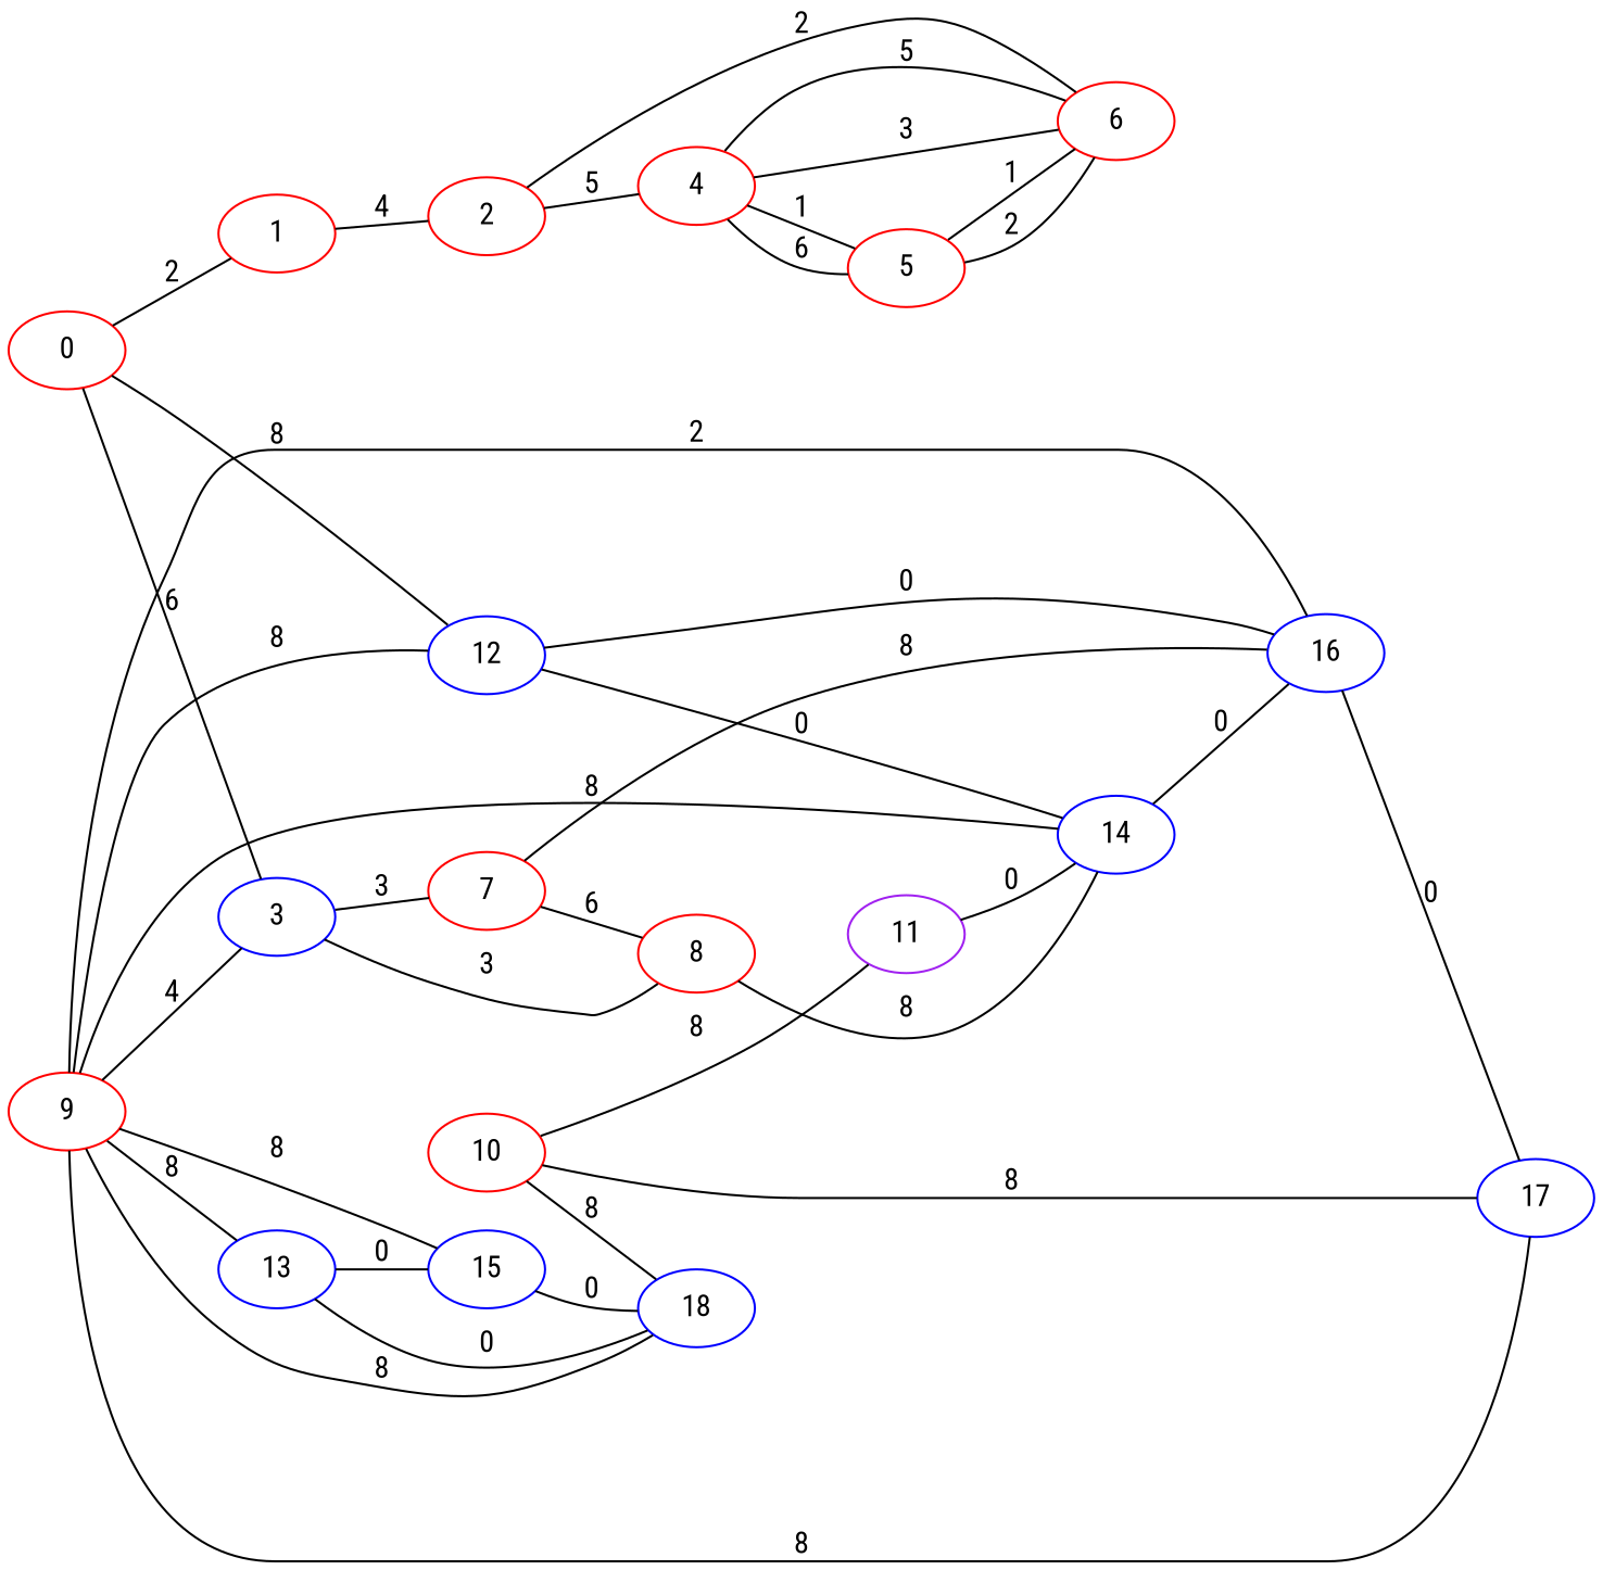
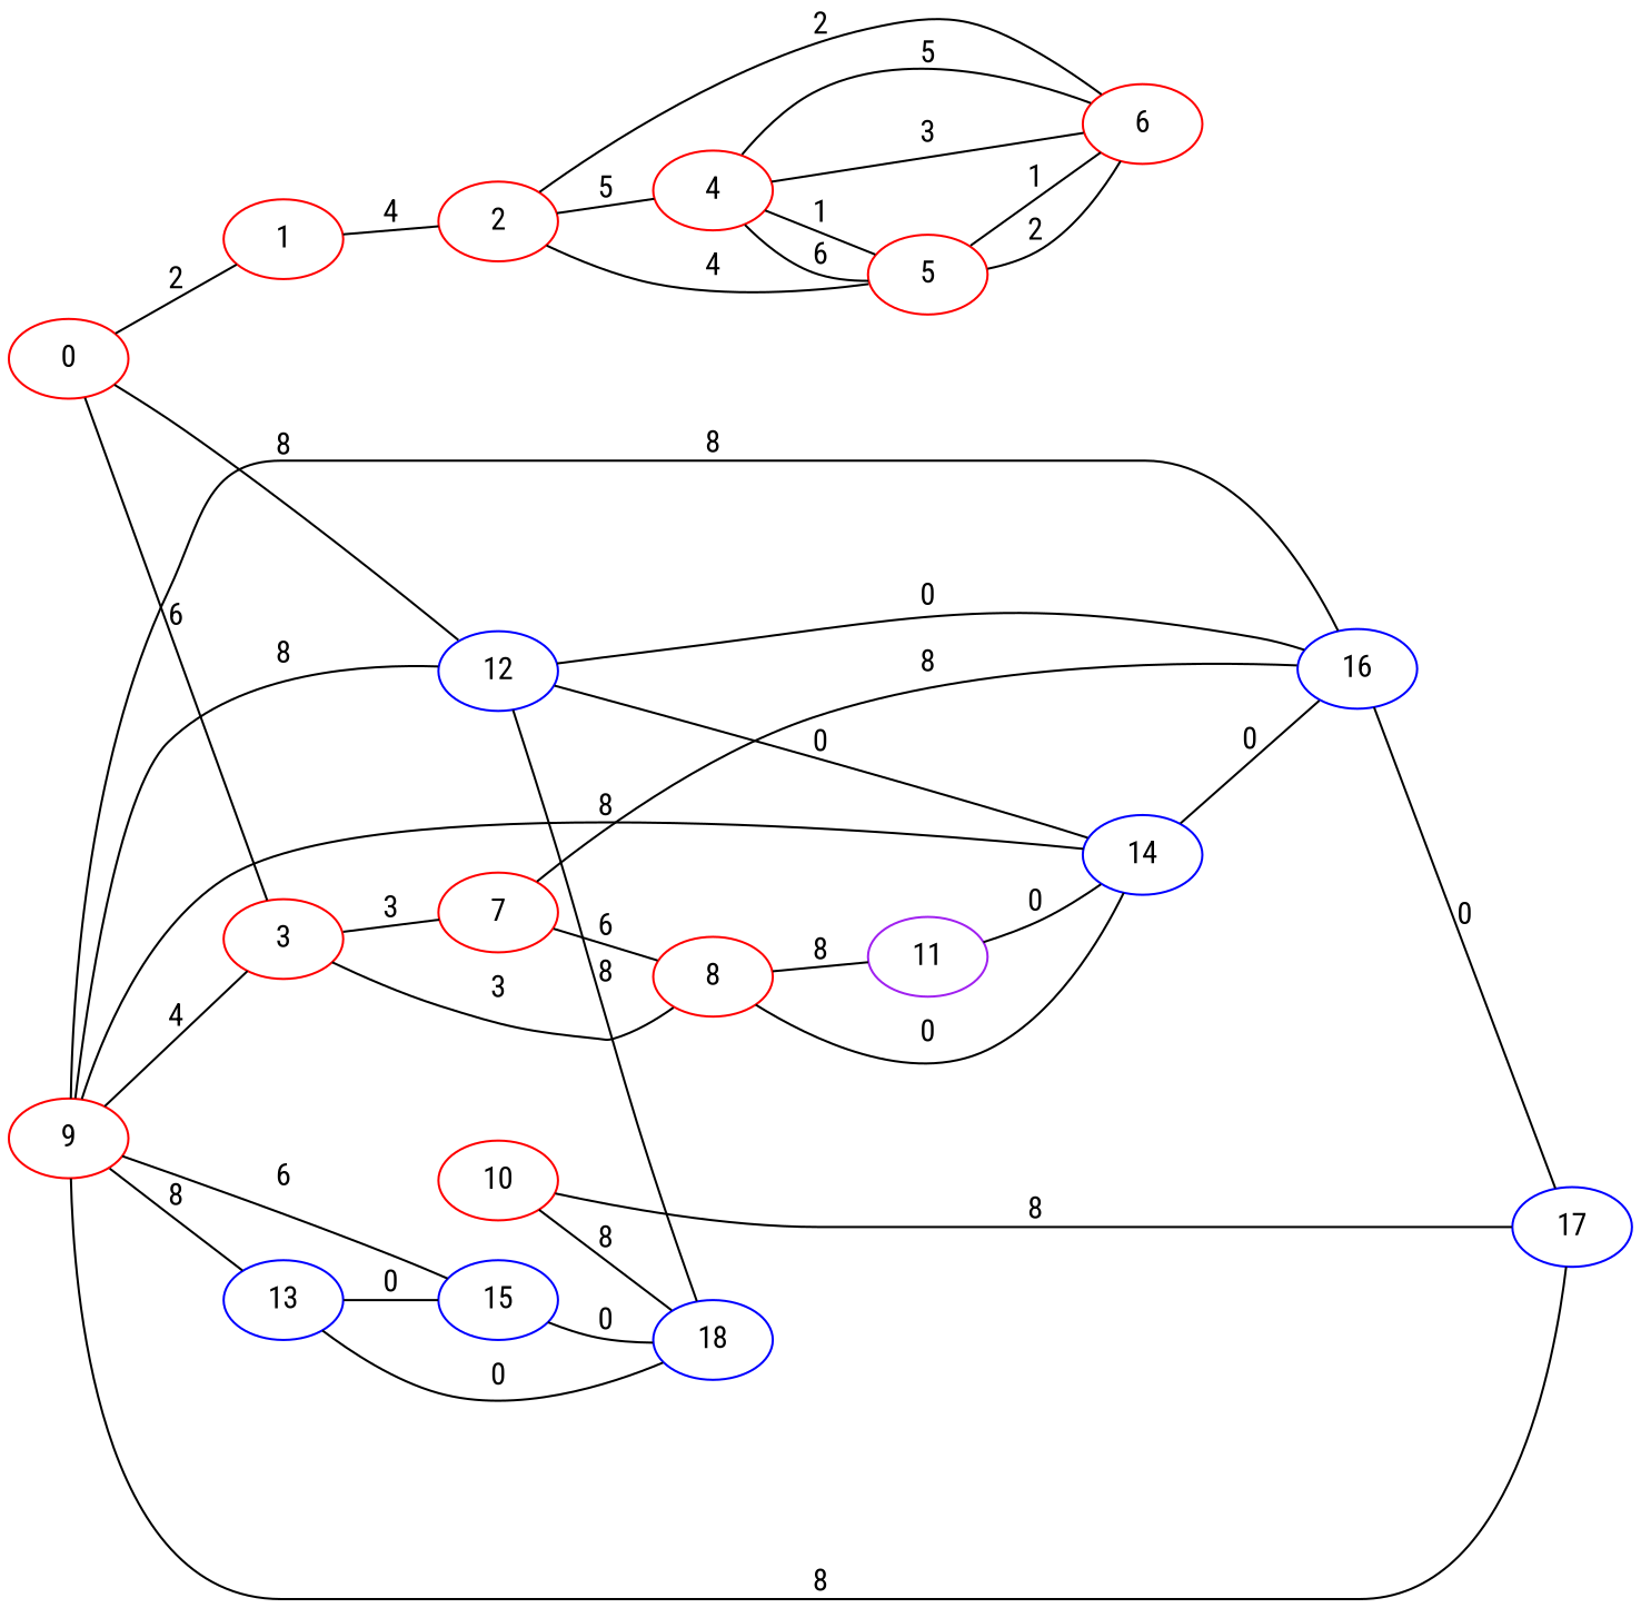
  graph {
    fontname="Roboto Condensed"
    rankdir=LR
    node [color=red fontname="Roboto Condensed" weight=1]
    edge [fontname="Roboto Condensed"]
    0
    1
-   3 [color=blue]
+   3
    12 [color=blue weight=3]
    2
    7
    8
    16 [color=blue weight=3]
    14 [color=blue weight=3]
    4
    5
    6
    11 [color=purple weight=4]
    17 [color=blue weight=3]
    9
    13 [color=blue weight=3]
    15 [color=blue weight=3]
    18 [color=blue weight=3]
    10
    0 -- 1 [label=2]
    0 -- 3 [label=6]
    0 -- 12 [label=8]
    1 -- 2 [label=4]
    3 -- 7 [label=3]
    3 -- 8 [label=3]
    12 -- 16 [label=0]
    12 -- 14 [label=0]
    2 -- 4 [label=5]
+   2 -- 5 [label=4]
    2 -- 6 [label=2]
    7 -- 8 [label=6]
    7 -- 16 [label=8]
-   8 -- 14 [label=8]
-   10 -- 11 [label=8]
+   8 -- 14 [label=0]
+   8 -- 11 [label=8]
    16 -- 17 [label=0]
    14 -- 16 [label=0]
    4 -- 5 [label=6]
    4 -- 5 [label=1]
    4 -- 6 [label=5]
    4 -- 6 [label=3]
    5 -- 6 [label=1]
    5 -- 6 [label=2]
    11 -- 14 [label=0]
    9 -- 3 [label=4]
    9 -- 12 [label=8]
-   9 -- 16 [label=2]
+   9 -- 16 [label=8]
    9 -- 14 [label=8]
    9 -- 17 [label=8]
    9 -- 13 [label=8]
-   9 -- 15 [label=8]
-   9 -- 18 [label=8]
+   9 -- 15 [label=6]
+   12 -- 18 [label=8]
    13 -- 15 [label=0]
    13 -- 18 [label=0]
    15 -- 18 [label=0]
    10 -- 17 [label=8]
    10 -- 18 [label=8]
  }
